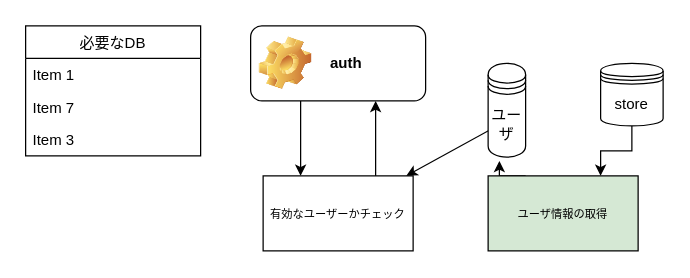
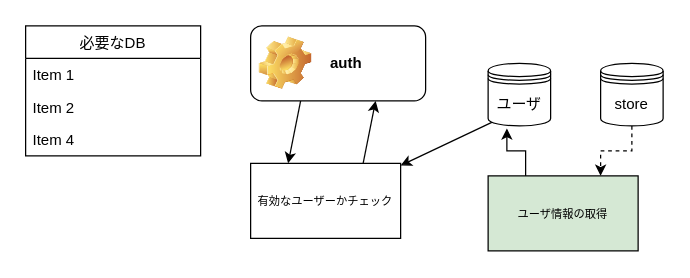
  <mxCell id="0" />
  <mxCell id="1" parent="0" />
  <mxCell id="2" style="edgeStyle=none;rounded=0;orthogonalLoop=1;jettySize=auto;html=1;exitX=0.25;exitY=1;exitDx=0;exitDy=0;entryX=0.25;entryY=0;entryDx=0;entryDy=0;" edge="1" parent="1" target="4"><mxGeometry relative="1" as="geometry"><mxPoint x="240" y="80" as="sourcePoint" /></mxGeometry></mxCell>
  <mxCell id="3" style="edgeStyle=none;rounded=0;orthogonalLoop=1;jettySize=auto;html=1;exitX=0.75;exitY=0;exitDx=0;exitDy=0;entryX=0.75;entryY=1;entryDx=0;entryDy=0;" edge="1" parent="1" source="4"><mxGeometry relative="1" as="geometry"><mxPoint x="300" y="80" as="targetPoint" /></mxGeometry></mxCell>
- <mxCell id="4" value="&lt;font style=&quot;font-size: 9px&quot;&gt;有効なユーザーかチェック&lt;/font&gt;" style="rounded=0;whiteSpace=wrap;html=1;" vertex="1" parent="1"><mxGeometry x="210" y="140" width="120" height="60" as="geometry" /></mxCell>
+ <mxCell id="4" value="&lt;font style=&quot;font-size: 9px&quot;&gt;有効なユーザーかチェック&lt;/font&gt;" style="rounded=0;whiteSpace=wrap;html=1;" vertex="1" parent="1"><mxGeometry x="200" y="130" width="120" height="60" as="geometry" /></mxCell>
  <mxCell id="5" style="edgeStyle=orthogonalEdgeStyle;rounded=0;orthogonalLoop=1;jettySize=auto;html=1;exitX=0.25;exitY=0;exitDx=0;exitDy=0;entryX=0.3;entryY=1.04;entryDx=0;entryDy=0;entryPerimeter=0;" edge="1" parent="1" source="6" target="8"><mxGeometry relative="1" as="geometry" /></mxCell>
  <mxCell id="6" value="&lt;font style=&quot;font-size: 9px&quot;&gt;ユーザ情報の取得&lt;/font&gt;" style="rounded=0;whiteSpace=wrap;html=1;fillColor=#d5e8d4;" vertex="1" parent="1"><mxGeometry x="390" y="140" width="120" height="60" as="geometry" /></mxCell>
  <mxCell id="7" style="edgeStyle=none;rounded=0;orthogonalLoop=1;jettySize=auto;html=1;exitX=1;exitY=0.5;exitDx=0;exitDy=0;" edge="1" parent="1" source="8" target="4"><mxGeometry relative="1" as="geometry" /></mxCell>
- <mxCell id="8" value="ユーザ" style="shape=datastore;whiteSpace=wrap;html=1;" vertex="1" parent="1"><mxGeometry x="390" y="50" width="30" height="75" as="geometry" /></mxCell>
- <mxCell id="9" style="edgeStyle=orthogonalEdgeStyle;rounded=0;orthogonalLoop=1;jettySize=auto;html=1;exitX=0.5;exitY=1;exitDx=0;exitDy=0;entryX=0.75;entryY=0;entryDx=0;entryDy=0;" edge="1" parent="1" source="10" target="6"><mxGeometry relative="1" as="geometry" /></mxCell>
+ <mxCell id="8" value="ユーザ" style="shape=datastore;whiteSpace=wrap;html=1;" vertex="1" parent="1"><mxGeometry x="390" y="50" width="50" height="50" as="geometry" /></mxCell>
+ <mxCell id="9" style="edgeStyle=orthogonalEdgeStyle;rounded=0;orthogonalLoop=1;jettySize=auto;html=1;exitX=0.5;exitY=1;exitDx=0;exitDy=0;entryX=0.75;entryY=0;entryDx=0;entryDy=0;dashed=1;" edge="1" parent="1" source="10" target="6"><mxGeometry relative="1" as="geometry" /></mxCell>
  <mxCell id="10" value="store" style="shape=datastore;whiteSpace=wrap;html=1;" vertex="1" parent="1"><mxGeometry x="480" y="50" width="50" height="50" as="geometry" /></mxCell>
  <mxCell id="11" value="&amp;nbsp; &amp;nbsp;auth" style="label;whiteSpace=wrap;html=1;image=img/clipart/Gear_128x128.png" vertex="1" parent="1"><mxGeometry x="200" y="20" width="140" height="60" as="geometry" /></mxCell>
  <mxCell id="12" value="必要なDB" style="swimlane;fontStyle=0;childLayout=stackLayout;horizontal=1;startSize=26;fillColor=none;horizontalStack=0;resizeParent=1;resizeParentMax=0;resizeLast=0;collapsible=1;marginBottom=0;" vertex="1" parent="1"><mxGeometry x="20" y="20" width="140" height="104" as="geometry" /></mxCell>
  <mxCell id="13" value="Item 1" style="text;strokeColor=none;fillColor=none;align=left;verticalAlign=top;spacingLeft=4;spacingRight=4;overflow=hidden;rotatable=0;points=[[0,0.5],[1,0.5]];portConstraint=eastwest;" vertex="1" parent="12"><mxGeometry y="26" width="140" height="26" as="geometry" /></mxCell>
- <mxCell id="14" value="Item 7" style="text;strokeColor=none;fillColor=none;align=left;verticalAlign=top;spacingLeft=4;spacingRight=4;overflow=hidden;rotatable=0;points=[[0,0.5],[1,0.5]];portConstraint=eastwest;" vertex="1" parent="12"><mxGeometry y="52" width="140" height="26" as="geometry" /></mxCell>
- <mxCell id="15" value="Item 3" style="text;strokeColor=none;fillColor=none;align=left;verticalAlign=top;spacingLeft=4;spacingRight=4;overflow=hidden;rotatable=0;points=[[0,0.5],[1,0.5]];portConstraint=eastwest;" vertex="1" parent="12"><mxGeometry y="78" width="140" height="26" as="geometry" /></mxCell>
+ <mxCell id="14" value="Item 2" style="text;strokeColor=none;fillColor=none;align=left;verticalAlign=top;spacingLeft=4;spacingRight=4;overflow=hidden;rotatable=0;points=[[0,0.5],[1,0.5]];portConstraint=eastwest;" vertex="1" parent="12"><mxGeometry y="52" width="140" height="26" as="geometry" /></mxCell>
+ <mxCell id="15" value="Item 4" style="text;strokeColor=none;fillColor=none;align=left;verticalAlign=top;spacingLeft=4;spacingRight=4;overflow=hidden;rotatable=0;points=[[0,0.5],[1,0.5]];portConstraint=eastwest;" vertex="1" parent="12"><mxGeometry y="78" width="140" height="26" as="geometry" /></mxCell>
